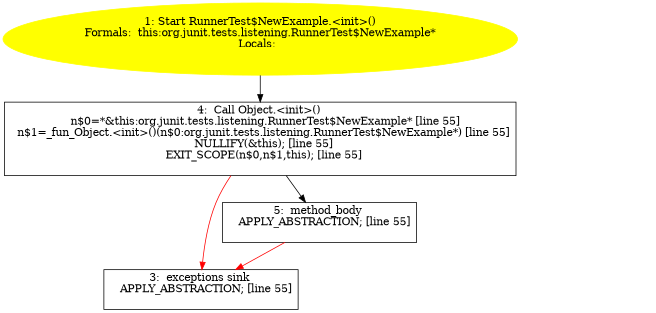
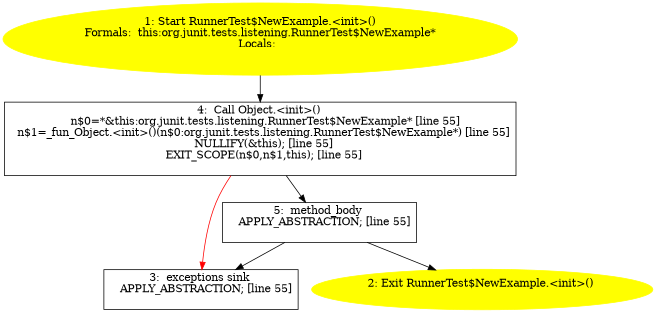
  digraph {
    node [shape=box]
    n1 [color=yellow label="1: Start RunnerTest$NewExample.<init>()\nFormals:  this:org.junit.tests.listening.RunnerTest$NewExample*\nLocals:  \n  " style=filled shape=""]
    n2 [label="4:  Call Object.<init>() \n   n$0=*&this:org.junit.tests.listening.RunnerTest$NewExample* [line 55]\n  n$1=_fun_Object.<init>()(n$0:org.junit.tests.listening.RunnerTest$NewExample*) [line 55]\n  NULLIFY(&this); [line 55]\n  EXIT_SCOPE(n$0,n$1,this); [line 55]\n "]
    n3 [label="3:  exceptions sink \n   APPLY_ABSTRACTION; [line 55]\n "]
    n4 [label="5:  method_body \n   APPLY_ABSTRACTION; [line 55]\n "]
+   n5 [color=yellow label="2: Exit RunnerTest$NewExample.<init>() \n  " style=filled shape=""]
    n1 -> n2
    n2 -> n3 [color=red]
    n2 -> n4
-   n4 -> n3 [color=red]
+   n4 -> n3 [color=black]
+   n4 -> n5
  }
